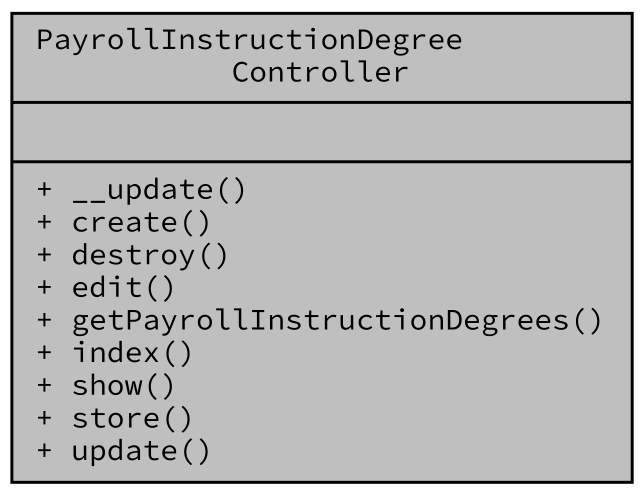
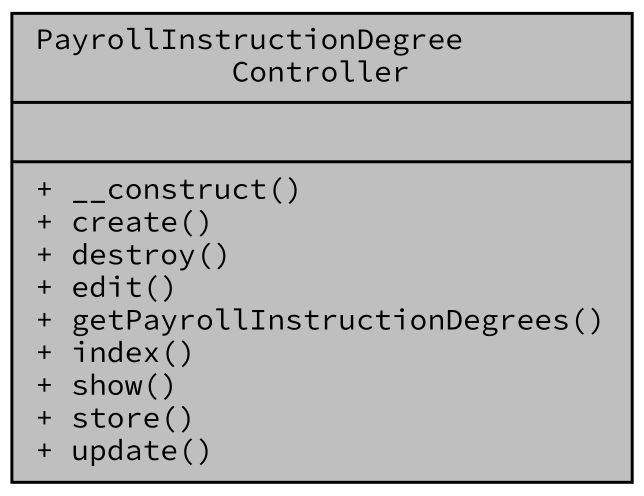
  digraph {
    fontname="Source Code Pro"
-   n1 [color=black fillcolor=grey75 fontcolor=black fontname="Source Code Pro" fontsize=10 height=0.2 label="{PayrollInstructionDegree\lController\n||+ __update()\l+ create()\l+ destroy()\l+ edit()\l+ getPayrollInstructionDegrees()\l+ index()\l+ show()\l+ store()\l+ update()\l}" shape=record style=filled width=0.4]
+   n1 [color=black fillcolor=grey75 fontcolor=black fontname="Source Code Pro" fontsize=10 height=0.2 label="{PayrollInstructionDegree\lController\n||+ __construct()\l+ create()\l+ destroy()\l+ edit()\l+ getPayrollInstructionDegrees()\l+ index()\l+ show()\l+ store()\l+ update()\l}" shape=record style=filled width=0.4]
  }
